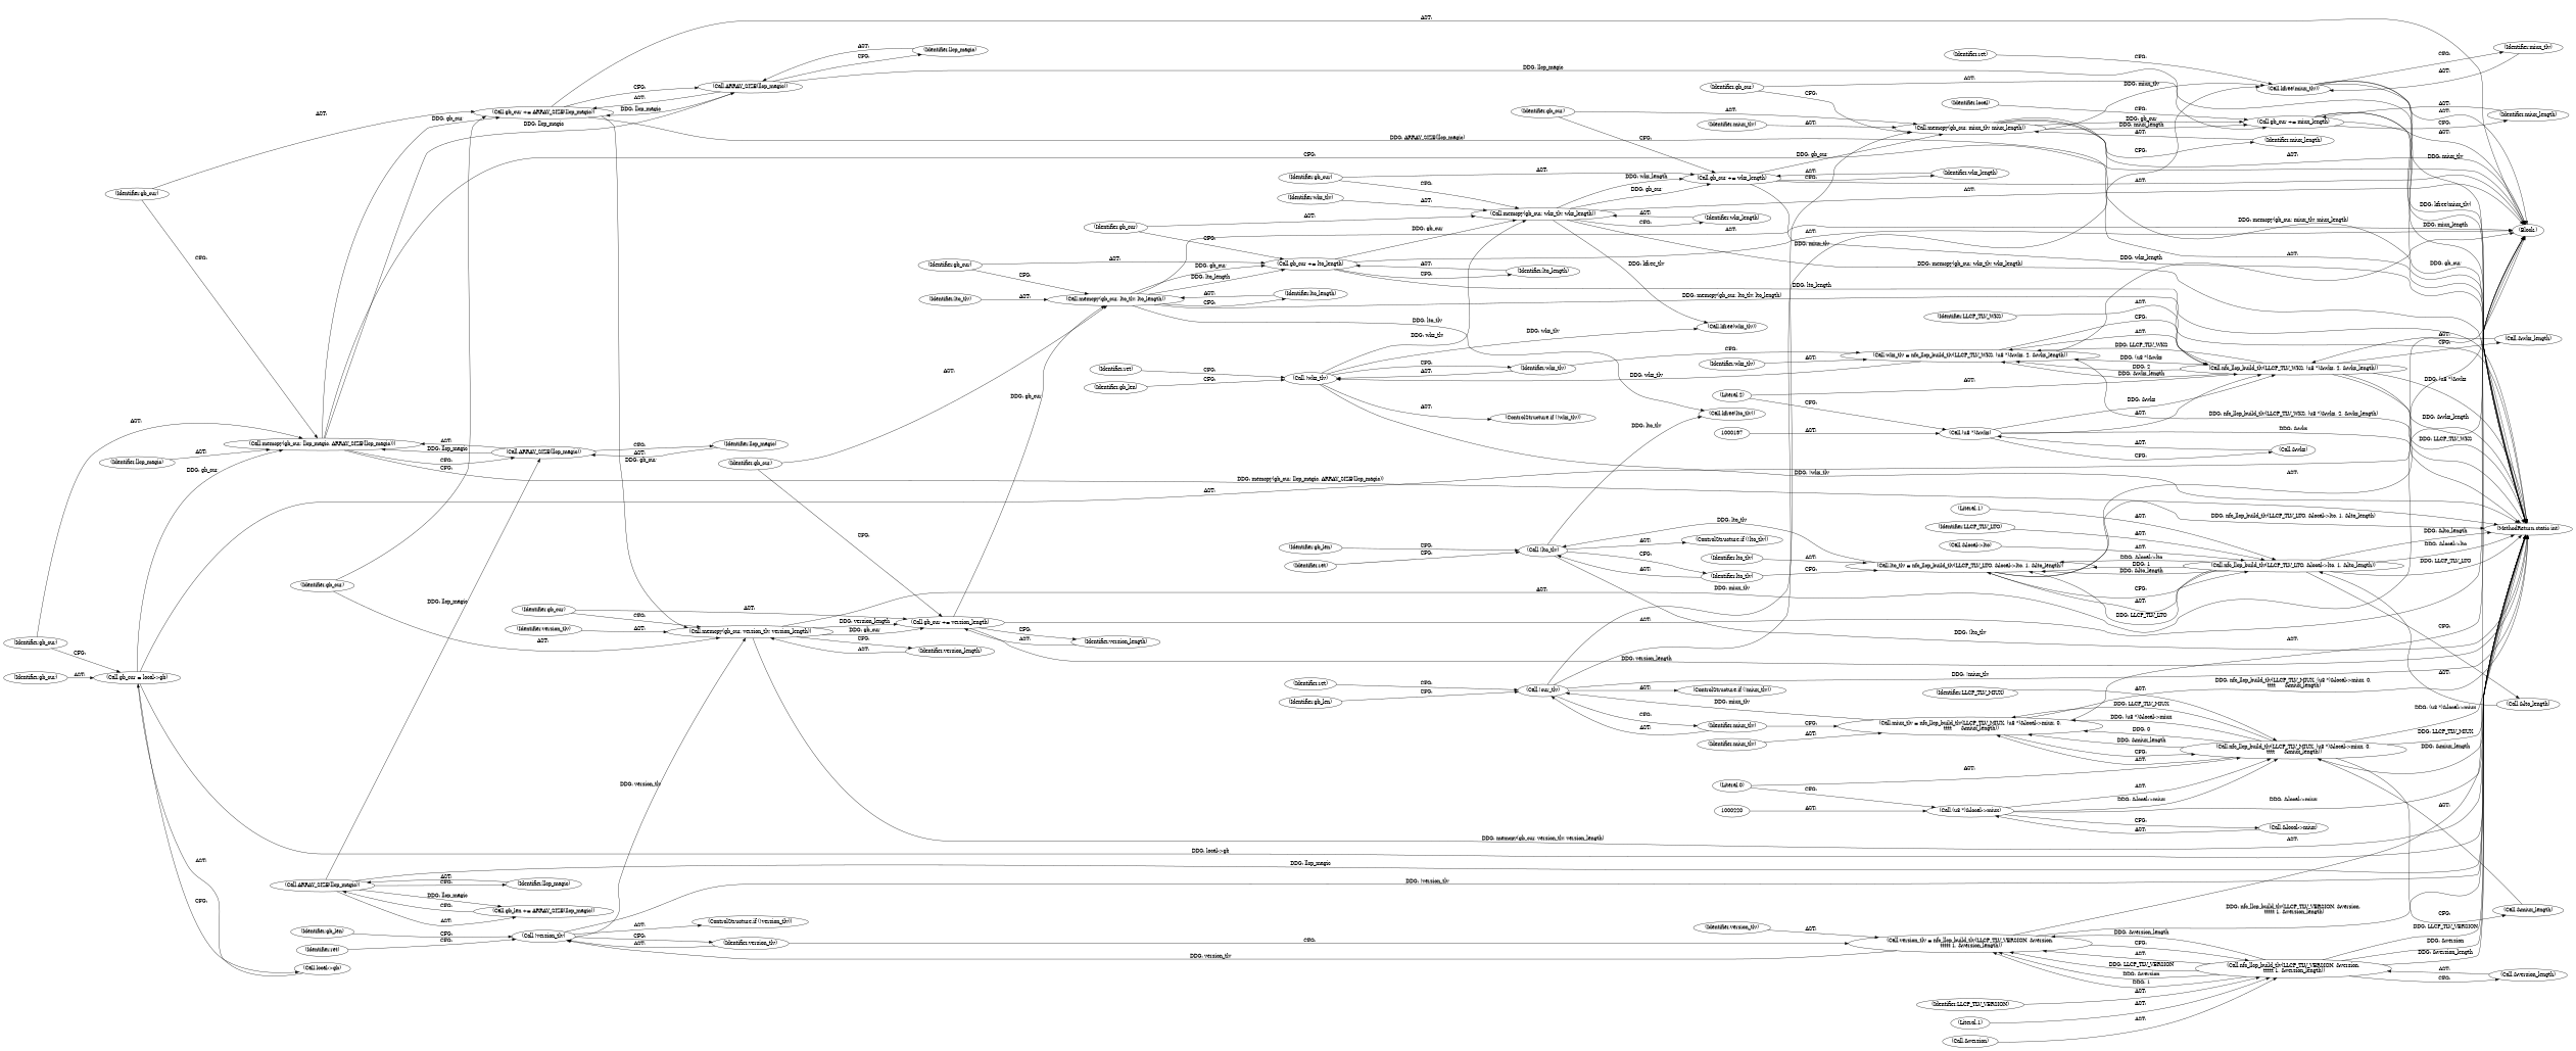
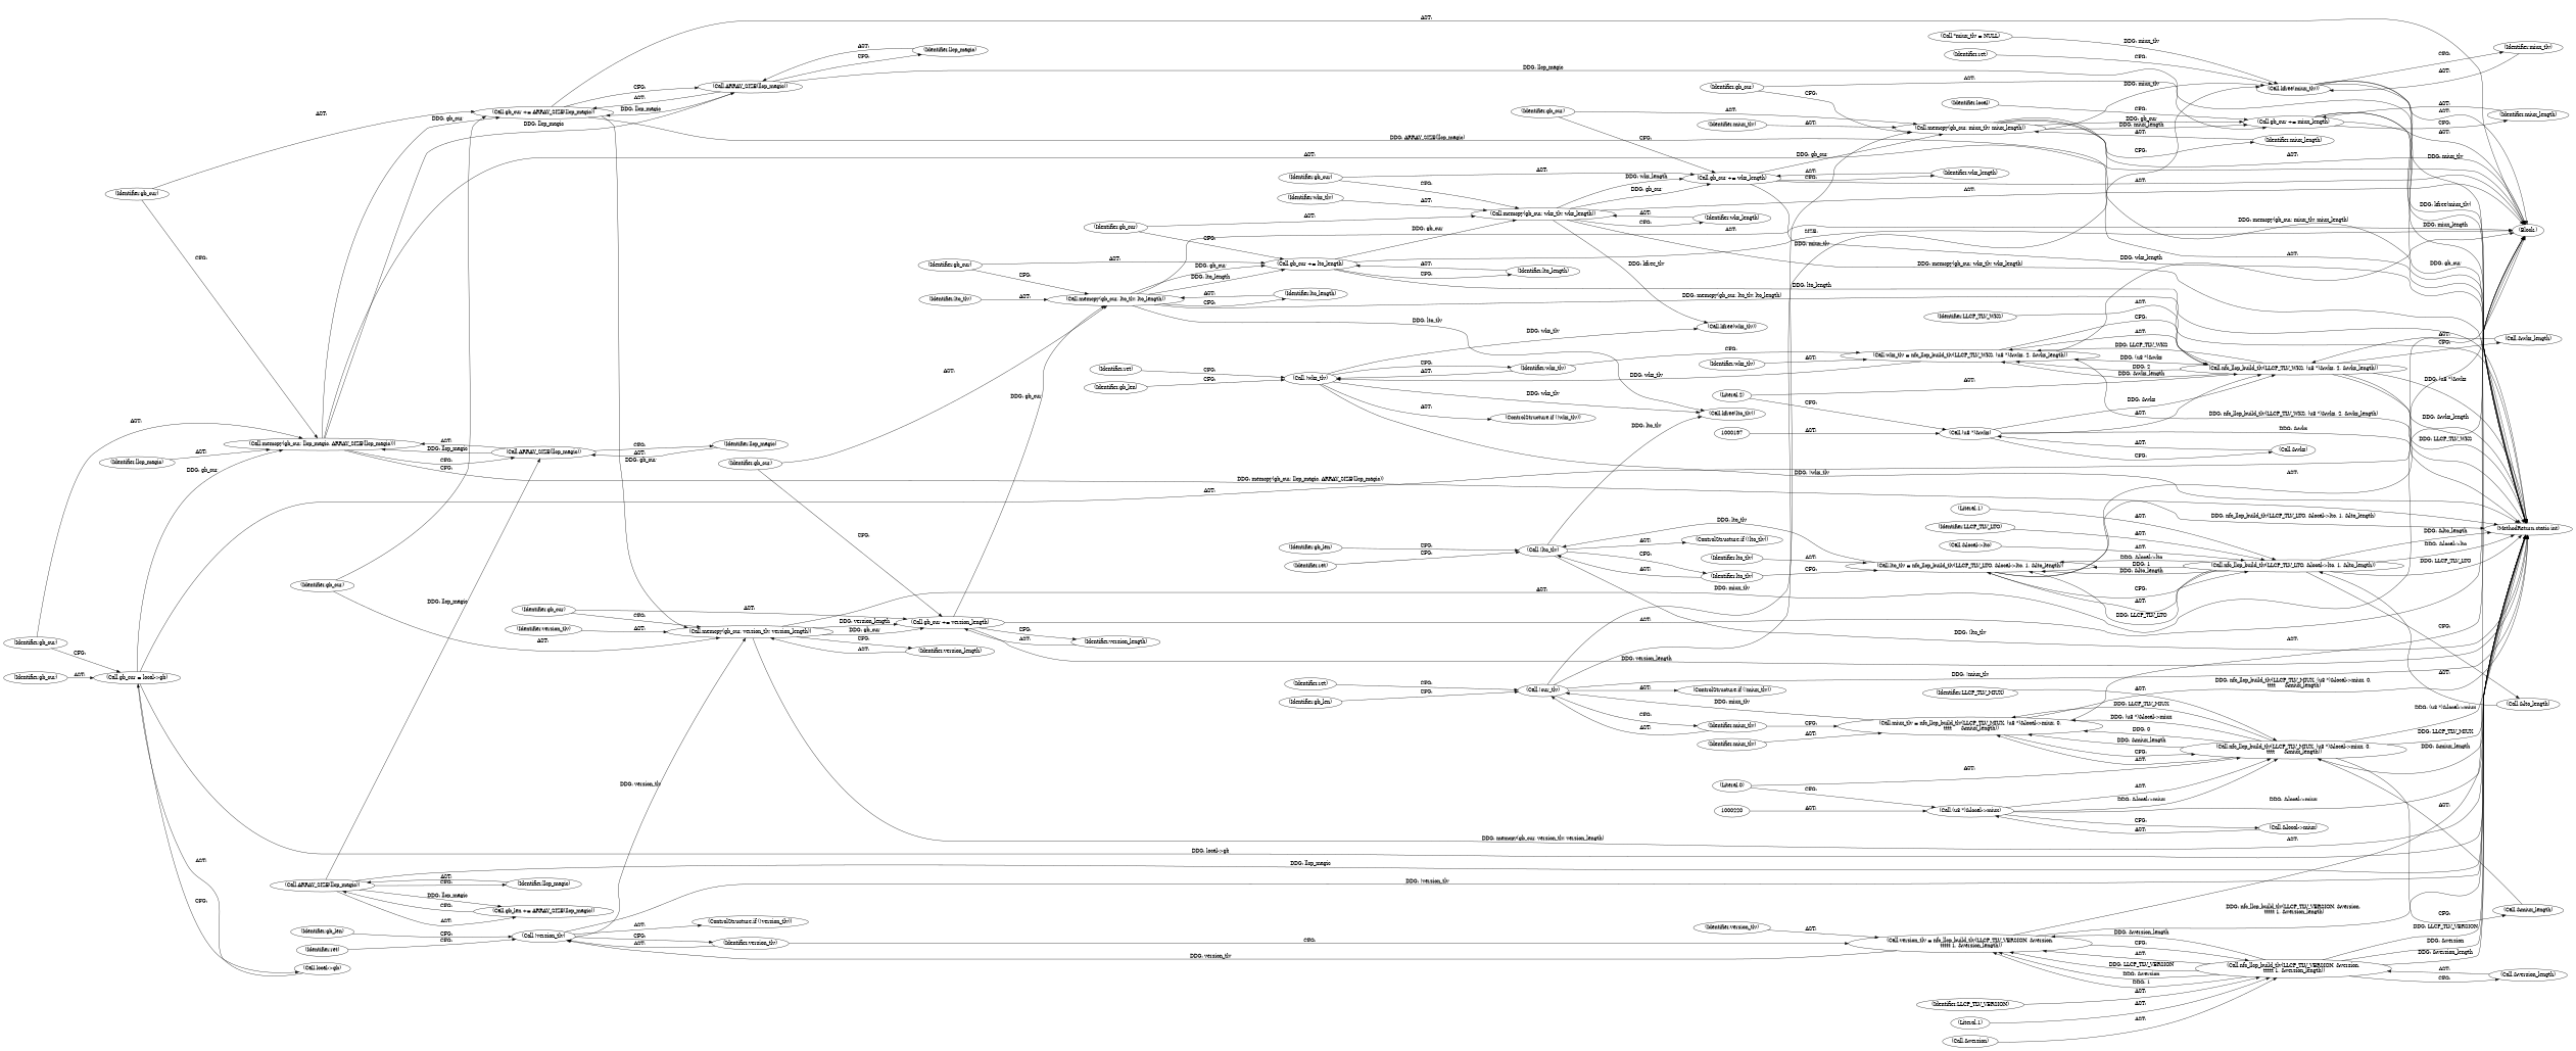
  digraph {
    rankdir=LR
    n1 [label="(Call,memcpy(gb_cur, miux_tlv, miux_length))"]
    n2 [label="(Call,gb_cur += miux_length)"]
    n3 [label="(Call,kfree(miux_tlv))"]
    n4 [label="(Identifier,miux_length)"]
    n5 [label="(Block,)"]
    n6 [label="(MethodReturn,static int)"]
    n7 [label="(Identifier,miux_length)"]
    n8 [label="(Identifier,miux_tlv)"]
    n9 [label="(Call,gb_cur += wks_length)"]
    n10 [label="(Identifier,wks_length)"]
    n11 [label="(Call,memcpy(gb_cur, wks_tlv, wks_length))"]
    n12 [label="(Call,kfree(wks_tlv))"]
    n13 [label="(Identifier,wks_length)"]
    n14 [label="(Call,gb_cur += lto_length)"]
    n15 [label="(Identifier,lto_length)"]
    n16 [label="(Call,memcpy(gb_cur, lto_tlv, lto_length))"]
    n17 [label="(Call,kfree(lto_tlv))"]
    n18 [label="(Identifier,lto_length)"]
    n19 [label="(Call,gb_cur += version_length)"]
    n20 [label="(Identifier,version_length)"]
    n21 [label="(Call,memcpy(gb_cur, version_tlv, version_length))"]
    n22 [label="(Identifier,version_length)"]
    n23 [label="(Call,gb_cur += ARRAY_SIZE(llcp_magic))"]
    n24 [label="(Call,ARRAY_SIZE(llcp_magic))"]
    n25 [label="(Identifier,llcp_magic)"]
    n26 [label="(Call,memcpy(gb_cur, llcp_magic, ARRAY_SIZE(llcp_magic)))"]
    n27 [label="(Call,ARRAY_SIZE(llcp_magic))"]
    n28 [label="(Identifier,llcp_magic)"]
    n29 [label="(Call,gb_cur = local->gb)"]
    n30 [label="(Call,local->gb)"]
    n31 [label="(Call,ARRAY_SIZE(llcp_magic))"]
    n32 [label="(Identifier,llcp_magic)"]
    n33 [label="(Call,gb_len += ARRAY_SIZE(llcp_magic))"]
    n34 [label="(Call,!version_tlv)"]
    n35 [label="(Identifier,version_tlv)"]
    n36 [label="(ControlStructure,if (!version_tlv))"]
    n37 [label="(Call,version_tlv = nfc_llcp_build_tlv(LLCP_TLV_VERSION, &version,\n \t\t\t\t\t 1, &version_length))"]
    n38 [label="(Call,nfc_llcp_build_tlv(LLCP_TLV_VERSION, &version,\n \t\t\t\t\t 1, &version_length))"]
    n39 [label="(Call,&version_length)"]
    n40 [label="(Call,!lto_tlv)"]
    n41 [label="(Identifier,lto_tlv)"]
    n42 [label="(ControlStructure,if (!lto_tlv))"]
    n43 [label="(Call,lto_tlv = nfc_llcp_build_tlv(LLCP_TLV_LTO, &local->lto, 1, &lto_length))"]
    n44 [label="(Call,nfc_llcp_build_tlv(LLCP_TLV_LTO, &local->lto, 1, &lto_length))"]
    n45 [label="(Call,&lto_length)"]
    n46 [label="(Call,!wks_tlv)"]
    n47 [label="(Identifier,wks_tlv)"]
    n48 [label="(ControlStructure,if (!wks_tlv))"]
    n49 [label="(Call,wks_tlv = nfc_llcp_build_tlv(LLCP_TLV_WKS, (u8 *)&wks, 2, &wks_length))"]
    n50 [label="(Call,nfc_llcp_build_tlv(LLCP_TLV_WKS, (u8 *)&wks, 2, &wks_length))"]
    n51 [label="(Call,&wks_length)"]
    n52 [label="(Call,(u8 *)&wks)"]
    n53 [label="(Call,&wks)"]
    n54 [label="(Call,!cur_tlv)"]
    n55 [label="(ControlStructure,if (!miux_tlv))"]
    n56 [label="(Identifier,miux_tlv)"]
    n57 [label="(Call,miux_tlv = nfc_llcp_build_tlv(LLCP_TLV_MIUX, (u8 *)&local->miux, 0,\n \t\t\t\t      &miux_length))"]
    n58 [label="(Call,nfc_llcp_build_tlv(LLCP_TLV_MIUX, (u8 *)&local->miux, 0,\n \t\t\t\t      &miux_length))"]
    n59 [label="(Call,&miux_length)"]
    n60 [label="(Call,(u8 *)&local->miux)"]
    n61 [label="(Call,&local->miux)"]
    n62 [label="(Identifier,ret)"]
    n63 [label="(Identifier,gb_cur)"]
    n64 [label="(Identifier,version_tlv)"]
    n65 [label="(Identifier,lto_tlv)"]
    n66 [label="(Identifier,gb_len)"]
    n67 [label="(Identifier,gb_cur)"]
    n68 [label="(Identifier,LLCP_TLV_VERSION)"]
    n69 [label="(Identifier,gb_len)"]
    n70 [label="(Identifier,gb_cur)"]
    n71 [label="(Identifier,ret)"]
    n72 [label="(Identifier,LLCP_TLV_WKS)"]
    n73 [label="(Identifier,version_tlv)"]
    n74 [label="(Identifier,gb_cur)"]
    n75 [label="(Identifier,miux_tlv)"]
    n76 [label="(Identifier,LLCP_TLV_LTO)"]
    n77 [label="(Identifier,miux_tlv)"]
    n78 [label="(Literal,2)"]
    n79 [label="(Call,&local->lto)"]
    n80 [label="(Literal,1)"]
    n81 [label="(Identifier,gb_cur)"]
+   n82 [label="(Call,*miux_tlv = NULL)"]
    n83 [label="(Identifier,gb_cur)"]
    n84 [label="(Identifier,ret)"]
    n85 [label="(Call,&version)"]
    n86 [label="(Identifier,gb_cur)"]
    n87 [label="(Identifier,gb_cur)"]
    n88 [label="(Identifier,gb_cur)"]
    n89 [label="(Identifier,gb_cur)"]
    n90 [label="(Identifier,ret)"]
    n91 [label="(Identifier,ret)"]
    n92 [label="(Identifier,wks_tlv)"]
    n93 [label="(Literal,0)"]
    n94 [label="(Identifier,lto_tlv)"]
    n95 [label="(Identifier,local)"]
    n96 [label="(Identifier,gb_cur)"]
    n97 [label="(Identifier,gb_len)"]
    n98 [label="(Identifier,llcp_magic)"]
    n99 [label="(Identifier,LLCP_TLV_MIUX)"]
    n100 [label="(Literal,1)"]
    n101 [label="(Identifier,gb_len)"]
    n102 [label="(Identifier,wks_tlv)"]
    1000197
    1000220
    n1 -> n2 [label="DDG: miux_length"]
    n1 -> n2 [label="DDG: gb_cur"]
    n1 -> n3 [label="DDG: miux_tlv"]
    n1 -> n4 [label="CFG: "]
    n1 -> n5 [label="AST: "]
    n1 -> n6 [label="DDG: memcpy(gb_cur, miux_tlv, miux_length)"]
    n2 -> n5 [label="AST: "]
    n2 -> n6 [label="DDG: gb_cur"]
    n2 -> n6 [label="DDG: miux_length"]
    n2 -> n7 [label="CFG: "]
    n3 -> n5 [label="AST: "]
    n3 -> n6 [label="DDG: miux_tlv"]
    n3 -> n6 [label="DDG: kfree(miux_tlv)"]
    n3 -> n8 [label="CFG: "]
    n4 -> n1 [label="AST: "]
    n7 -> n2 [label="AST: "]
    n8 -> n3 [label="AST: "]
    n9 -> n1 [label="DDG: gb_cur"]
    n9 -> n5 [label="AST: "]
    n9 -> n6 [label="DDG: wks_length"]
    n9 -> n10 [label="CFG: "]
    n10 -> n9 [label="AST: "]
    n11 -> n5 [label="AST: "]
    n11 -> n6 [label="DDG: memcpy(gb_cur, wks_tlv, wks_length)"]
    n11 -> n9 [label="DDG: wks_length"]
    n11 -> n9 [label="DDG: gb_cur"]
    n11 -> n12 [label="DDG: kfree_tlv"]
    n11 -> n13 [label="CFG: "]
    n13 -> n11 [label="AST: "]
-   n14 -> n5 [label="AST: "]
+   n14 -> n5 [label="SIZE: "]
    n14 -> n6 [label="DDG: lto_length"]
    n14 -> n11 [label="DDG: gb_cur"]
    n14 -> n15 [label="CFG: "]
    n15 -> n14 [label="AST: "]
    n16 -> n5 [label="AST: "]
    n16 -> n6 [label="DDG: memcpy(gb_cur, lto_tlv, lto_length)"]
    n16 -> n14 [label="DDG: lto_length"]
    n16 -> n14 [label="DDG: gb_cur"]
    n16 -> n17 [label="DDG: lto_tlv"]
    n16 -> n18 [label="CFG: "]
    n18 -> n16 [label="AST: "]
    n19 -> n5 [label="AST: "]
    n19 -> n6 [label="DDG: version_length"]
    n19 -> n16 [label="DDG: gb_cur"]
    n19 -> n20 [label="CFG: "]
    n20 -> n19 [label="AST: "]
    n21 -> n5 [label="AST: "]
    n21 -> n6 [label="DDG: memcpy(gb_cur, version_tlv, version_length)"]
    n21 -> n19 [label="DDG: version_length"]
    n21 -> n19 [label="DDG: gb_cur"]
    n21 -> n22 [label="CFG: "]
    n22 -> n21 [label="AST: "]
    n23 -> n5 [label="AST: "]
    n23 -> n6 [label="DDG: ARRAY_SIZE(llcp_magic)"]
    n23 -> n21 [label="DDG: gb_cur"]
    n23 -> n24 [label="CFG: "]
    n24 -> n6 [label="DDG: llcp_magic"]
    n24 -> n23 [label="AST: "]
    n24 -> n23 [label="DDG: llcp_magic"]
    n24 -> n25 [label="CFG: "]
    n25 -> n24 [label="AST: "]
-   n26 -> n5 [label="CFG: "]
+   n26 -> n5 [label="AST: "]
    n26 -> n6 [label="DDG: memcpy(gb_cur, llcp_magic, ARRAY_SIZE(llcp_magic))"]
    n26 -> n23 [label="DDG: gb_cur"]
    n26 -> n24 [label="DDG: llcp_magic"]
    n26 -> n27 [label="CFG: "]
    n27 -> n26 [label="AST: "]
    n27 -> n26 [label="DDG: llcp_magic"]
    n27 -> n28 [label="CFG: "]
    n28 -> n27 [label="AST: "]
    n29 -> n5 [label="AST: "]
    n29 -> n6 [label="DDG: local->gb"]
    n29 -> n26 [label="DDG: gb_cur"]
    n29 -> n30 [label="CFG: "]
    n30 -> n29 [label="AST: "]
    n31 -> n6 [label="DDG: llcp_magic"]
    n31 -> n27 [label="DDG: llcp_magic"]
    n31 -> n32 [label="CFG: "]
    n31 -> n33 [label="AST: "]
    n31 -> n33 [label="DDG: llcp_magic"]
    n32 -> n31 [label="AST: "]
    n33 -> n31 [label="CFG: "]
    n34 -> n6 [label="DDG: !version_tlv"]
    n34 -> n21 [label="DDG: version_tlv"]
    n34 -> n35 [label="CFG: "]
    n34 -> n36 [label="AST: "]
    n35 -> n34 [label="AST: "]
    n35 -> n37 [label="CFG: "]
    n37 -> n5 [label="AST: "]
    n37 -> n6 [label="DDG: nfc_llcp_build_tlv(LLCP_TLV_VERSION, &version,\n \t\t\t\t\t 1, &version_length)"]
    n37 -> n34 [label="DDG: version_tlv"]
    n37 -> n38 [label="CFG: "]
    n38 -> n6 [label="DDG: &version_length"]
    n38 -> n6 [label="DDG: LLCP_TLV_VERSION"]
    n38 -> n6 [label="DDG: &version"]
    n38 -> n37 [label="AST: "]
    n38 -> n37 [label="DDG: LLCP_TLV_VERSION"]
    n38 -> n37 [label="DDG: &version"]
    n38 -> n37 [label="DDG: 1"]
    n38 -> n37 [label="DDG: &version_length"]
    n38 -> n39 [label="CFG: "]
    n39 -> n38 [label="AST: "]
    n40 -> n6 [label="DDG: !lto_tlv"]
    n40 -> n17 [label="DDG: lto_tlv"]
    n40 -> n41 [label="CFG: "]
    n40 -> n42 [label="AST: "]
    n41 -> n40 [label="AST: "]
    n41 -> n43 [label="CFG: "]
    n43 -> n5 [label="AST: "]
    n43 -> n6 [label="DDG: nfc_llcp_build_tlv(LLCP_TLV_LTO, &local->lto, 1, &lto_length)"]
    n43 -> n40 [label="DDG: lto_tlv"]
    n43 -> n44 [label="CFG: "]
    n44 -> n6 [label="DDG: &local->lto"]
    n44 -> n6 [label="DDG: LLCP_TLV_LTO"]
    n44 -> n6 [label="DDG: &lto_length"]
    n44 -> n43 [label="AST: "]
    n44 -> n43 [label="DDG: LLCP_TLV_LTO"]
    n44 -> n43 [label="DDG: &local->lto"]
    n44 -> n43 [label="DDG: 1"]
    n44 -> n43 [label="DDG: &lto_length"]
    n44 -> n45 [label="CFG: "]
    n45 -> n44 [label="AST: "]
    n46 -> n6 [label="DDG: !wks_tlv"]
-   n46 -> n11 [label="DDG: wks_tlv"]
+   n46 -> n17 [label="DDG: wks_tlv"]
    n46 -> n12 [label="DDG: wks_tlv"]
    n46 -> n47 [label="CFG: "]
    n46 -> n48 [label="AST: "]
    n47 -> n46 [label="AST: "]
    n47 -> n49 [label="CFG: "]
    n49 -> n5 [label="AST: "]
    n49 -> n6 [label="DDG: nfc_llcp_build_tlv(LLCP_TLV_WKS, (u8 *)&wks, 2, &wks_length)"]
    n49 -> n46 [label="DDG: wks_tlv"]
    n49 -> n50 [label="CFG: "]
    n50 -> n6 [label="DDG: &wks_length"]
    n50 -> n6 [label="DDG: LLCP_TLV_WKS"]
    n50 -> n6 [label="DDG: (u8 *)&wks"]
    n50 -> n49 [label="AST: "]
    n50 -> n49 [label="DDG: LLCP_TLV_WKS"]
    n50 -> n49 [label="DDG: (u8 *)&wks"]
    n50 -> n49 [label="DDG: 2"]
    n50 -> n49 [label="DDG: &wks_length"]
    n50 -> n51 [label="CFG: "]
    n51 -> n50 [label="AST: "]
    n52 -> n6 [label="DDG: &wks"]
    n52 -> n50 [label="AST: "]
    n52 -> n50 [label="DDG: &wks"]
    n52 -> n53 [label="CFG: "]
    n53 -> n52 [label="AST: "]
    n54 -> n1 [label="DDG: miux_tlv"]
    n54 -> n3 [label="DDG: miux_tlv"]
    n54 -> n6 [label="DDG: !miux_tlv"]
    n54 -> n55 [label="AST: "]
    n54 -> n56 [label="CFG: "]
    n56 -> n54 [label="AST: "]
    n56 -> n57 [label="CFG: "]
    n57 -> n5 [label="AST: "]
    n57 -> n6 [label="DDG: nfc_llcp_build_tlv(LLCP_TLV_MIUX, (u8 *)&local->miux, 0,\n \t\t\t\t      &miux_length)"]
    n57 -> n54 [label="DDG: miux_tlv"]
    n57 -> n58 [label="CFG: "]
    n58 -> n6 [label="DDG: &miux_length"]
    n58 -> n6 [label="DDG: (u8 *)&local->miux"]
    n58 -> n6 [label="DDG: LLCP_TLV_MIUX"]
    n58 -> n57 [label="AST: "]
    n58 -> n57 [label="DDG: LLCP_TLV_MIUX"]
    n58 -> n57 [label="DDG: (u8 *)&local->miux"]
    n58 -> n57 [label="DDG: 0"]
    n58 -> n57 [label="DDG: &miux_length"]
    n58 -> n59 [label="CFG: "]
    n59 -> n58 [label="AST: "]
    n60 -> n6 [label="DDG: &local->miux"]
    n60 -> n58 [label="AST: "]
    n60 -> n58 [label="DDG: &local->miux"]
    n60 -> n61 [label="CFG: "]
    n61 -> n60 [label="AST: "]
    n62 -> n3 [label="CFG: "]
    n63 -> n19 [label="AST: "]
    n63 -> n21 [label="CFG: "]
    n64 -> n21 [label="AST: "]
    n65 -> n16 [label="AST: "]
    n66 -> n46 [label="CFG: "]
    n67 -> n1 [label="AST: "]
    n67 -> n9 [label="CFG: "]
    n68 -> n38 [label="AST: "]
    n69 -> n34 [label="CFG: "]
    n70 -> n23 [label="AST: "]
    n70 -> n26 [label="CFG: "]
    n71 -> n54 [label="CFG: "]
    n72 -> n50 [label="AST: "]
    n73 -> n37 [label="AST: "]
    n74 -> n9 [label="AST: "]
    n74 -> n11 [label="CFG: "]
    n75 -> n1 [label="AST: "]
    n76 -> n44 [label="AST: "]
    n77 -> n57 [label="AST: "]
    n78 -> n50 [label="AST: "]
    n78 -> n52 [label="CFG: "]
    n79 -> n44 [label="AST: "]
    n80 -> n38 [label="AST: "]
    n81 -> n26 [label="AST: "]
    n81 -> n29 [label="CFG: "]
+   n82 -> n3 [label="DDG: miux_tlv"]
    n83 -> n1 [label="CFG: "]
    n83 -> n2 [label="AST: "]
    n84 -> n34 [label="CFG: "]
    n85 -> n38 [label="AST: "]
    n86 -> n21 [label="AST: "]
    n86 -> n23 [label="CFG: "]
    n87 -> n11 [label="AST: "]
    n87 -> n14 [label="CFG: "]
    n88 -> n14 [label="AST: "]
    n88 -> n16 [label="CFG: "]
    n89 -> n16 [label="AST: "]
    n89 -> n19 [label="CFG: "]
    n90 -> n46 [label="CFG: "]
    n91 -> n40 [label="CFG: "]
    n92 -> n11 [label="AST: "]
    n93 -> n58 [label="AST: "]
    n93 -> n60 [label="CFG: "]
    n94 -> n43 [label="AST: "]
    n95 -> n2 [label="CFG: "]
    n96 -> n29 [label="AST: "]
    n97 -> n54 [label="CFG: "]
    n98 -> n26 [label="AST: "]
    n99 -> n58 [label="AST: "]
    n100 -> n44 [label="AST: "]
    n101 -> n40 [label="CFG: "]
    n102 -> n49 [label="AST: "]
    1000197 -> n52 [label="AST: "]
    1000220 -> n60 [label="AST: "]
  }
